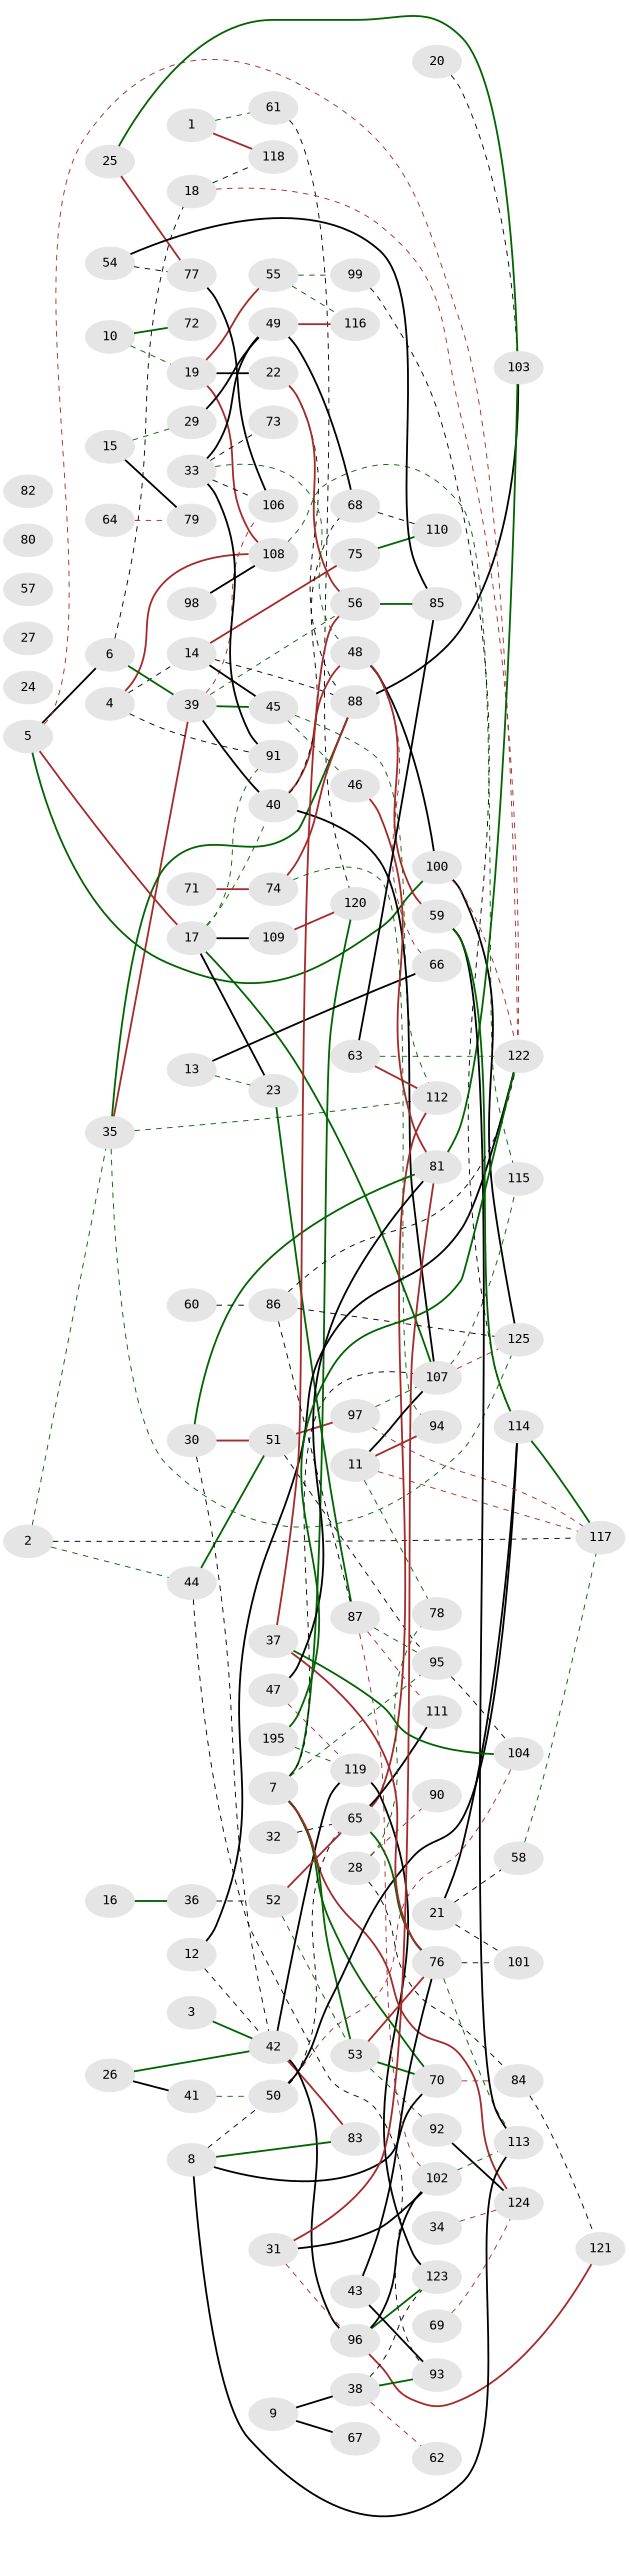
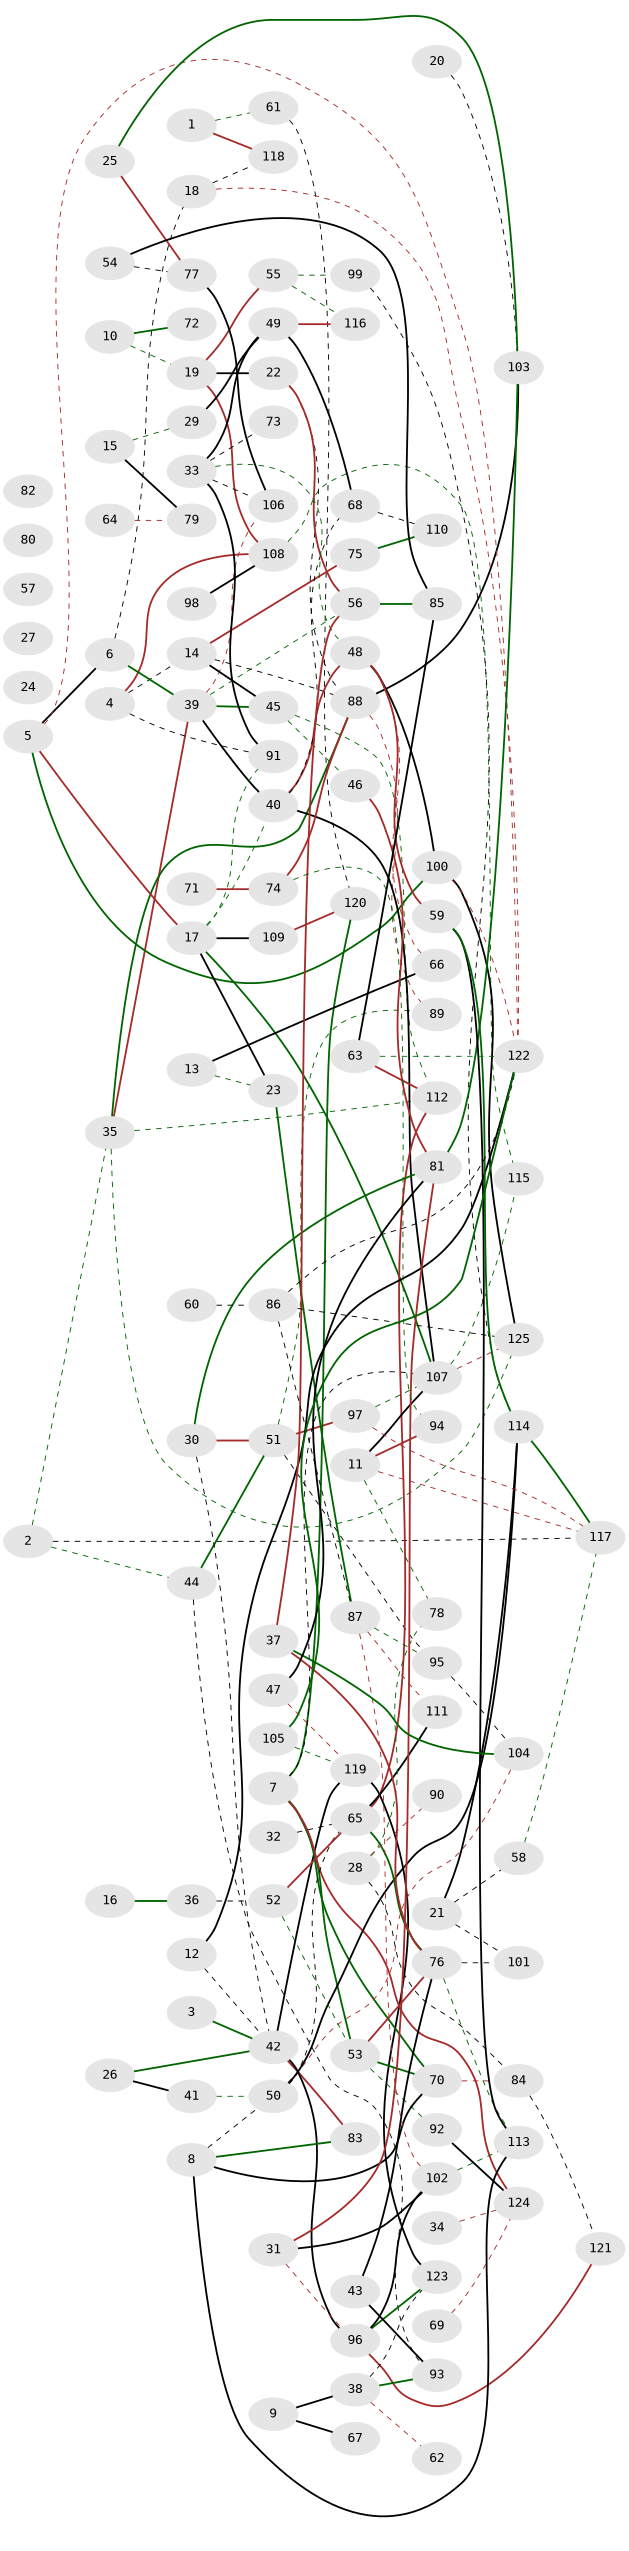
  graph {
    fontname="DejaVu Sans Mono"
    rankdir=LR
    node [color=gray90 fontname="DejaVu Sans Mono" style=filled]
    edge [color=black fontname="DejaVu Sans Mono" style=bold]
    1
    61
    118
    120
    2
    35
    44
    117
    39
    88
    112
    125
    51
    93
    3
    42
    83
    96
    119
    4
    14
    91
    108
    45
    75
    115
    5
    6
    17
    100
    122
    18
    107
    23
    40
    109
    56
    106
    7
    53
    70
    95
    124
    76
    92
    84
    104
    8
    50
    113
    114
    65
    9
    38
    67
    62
    123
    10
    19
    72
    22
    55
    11
    78
    94
    12
    13
    66
    87
    46
    110
    103
+   89
    15
    29
    79
    49
    16
    36
    52
    48
    68
    116
    99
    20
    21
    58
    101
    85
    102
    111
    24
    25
    77
    26
    41
    27
    28
    90
    121
    30
    81
    97
    31
    32
    33
    73
    59
    34
    37
    43
    47
    54
    57
    60
    86
    63
    64
    69
    71
    74
    80
    82
    98
-   105 [label=195]
+   105
    1 -- 61 [color=darkgreen style=dashed]
    1 -- 118 [color=brown]
    61 -- 120 [style=dashed]
    2 -- 35 [color=darkgreen style=dashed]
    2 -- 44 [color=darkgreen style=dashed]
    2 -- 117 [style=dashed]
    35 -- 39 [color=brown]
    35 -- 88 [color=darkgreen]
    35 -- 112 [color=darkgreen style=dashed]
    35 -- 125 [color=darkgreen style=dashed]
    44 -- 51 [color=darkgreen]
    44 -- 93 [style=dashed]
    39 -- 45 [color=darkgreen]
    39 -- 40
    39 -- 56 [color=darkgreen style=dashed]
    39 -- 106 [color=brown style=dashed]
    88 -- 103
+   88 -- 89 [color=brown style=dashed]
    51 -- 95 [style=dashed]
+   51 -- 89 [color=darkgreen style=dashed]
    51 -- 97 [color=brown]
    3 -- 42 [color=darkgreen]
    42 -- 83 [color=brown]
    42 -- 96
    42 -- 119
    96 -- 123 [color=darkgreen]
    96 -- 102
    96 -- 121 [color=brown]
    119 -- 123
    4 -- 14 [style=dashed]
    4 -- 91 [style=dashed]
    4 -- 108 [color=brown]
    14 -- 88 [style=dashed]
    14 -- 45
    14 -- 75 [color=brown]
    108 -- 115 [color=darkgreen style=dashed]
    45 -- 112 [color=darkgreen style=dashed]
    45 -- 46 [color=darkgreen style=dashed]
    75 -- 110 [color=darkgreen]
    5 -- 6
    5 -- 17 [color=brown]
    5 -- 100 [color=darkgreen]
    5 -- 122 [color=brown style=dashed]
    6 -- 39 [color=darkgreen]
    6 -- 18 [style=dashed]
    17 -- 91 [color=darkgreen style=dashed]
    17 -- 107 [color=darkgreen]
    17 -- 23
    17 -- 40 [color=darkgreen style=dashed]
    17 -- 109
    100 -- 125
    100 -- 122 [color=brown style=dashed]
    18 -- 118 [style=dashed]
    18 -- 122 [color=brown style=dashed]
    107 -- 125 [color=brown style=dashed]
    107 -- 115 [color=darkgreen style=dashed]
    23 -- 87 [color=darkgreen]
    40 -- 107
    40 -- 48 [color=brown]
    40 -- 68 [style=dashed]
    109 -- 120 [color=brown]
    56 -- 85 [color=darkgreen]
    7 -- 120 [color=darkgreen]
    7 -- 107 [style=dashed]
    7 -- 53 [color=darkgreen]
    7 -- 70 [color=darkgreen]
-   7 -- 95 [color=darkgreen style=dashed]
    7 -- 124 [color=brown]
    53 -- 70 [color=darkgreen]
    53 -- 76 [color=brown]
    53 -- 92 [color=darkgreen style=dashed]
    70 -- 84 [color=brown style=dashed]
    95 -- 104 [style=dashed]
    76 -- 113 [color=darkgreen style=dashed]
    76 -- 101 [style=dashed]
    92 -- 124
    84 -- 121 [style=dashed]
    8 -- 83 [color=darkgreen]
    8 -- 70
    8 -- 50 [style=dashed]
    8 -- 113
    50 -- 104 [color=brown style=dashed]
    50 -- 114
    50 -- 65 [style=dashed]
    114 -- 117 [color=darkgreen]
    65 -- 112 [color=brown]
    65 -- 76 [color=darkgreen]
    65 -- 111
    9 -- 38
    9 -- 67
    38 -- 93 [color=darkgreen]
    38 -- 62 [color=brown style=dashed]
    38 -- 123 [style=dashed]
    10 -- 19 [color=darkgreen style=dashed]
    10 -- 72 [color=darkgreen]
    19 -- 108 [color=brown]
    19 -- 22
    19 -- 55 [color=brown]
    22 -- 88 [style=dashed]
    22 -- 56 [color=brown]
    55 -- 116 [color=darkgreen style=dashed]
    55 -- 99 [color=darkgreen style=dashed]
    11 -- 117 [color=brown style=dashed]
    11 -- 107
    11 -- 78 [color=darkgreen style=dashed]
    11 -- 94 [color=brown]
    12 -- 42 [style=dashed]
    12 -- 122
    13 -- 23 [color=darkgreen style=dashed]
    13 -- 66
    87 -- 95 [color=darkgreen style=dashed]
    87 -- 102 [color=brown style=dashed]
    87 -- 111 [color=brown style=dashed]
    46 -- 81 [color=brown]
    15 -- 29 [color=darkgreen style=dashed]
    15 -- 79
    29 -- 49
    49 -- 68
    49 -- 116 [color=brown]
    16 -- 36 [color=darkgreen]
    36 -- 52 [style=dashed]
    52 -- 53 [color=darkgreen style=dashed]
    52 -- 65 [color=brown]
    48 -- 100
    48 -- 66 [color=brown style=dashed]
    48 -- 59 [color=brown]
    68 -- 110 [style=dashed]
    99 -- 114 [style=dashed]
    20 -- 103 [style=dashed]
    21 -- 114
    21 -- 58 [style=dashed]
    21 -- 101 [style=dashed]
    58 -- 117 [color=darkgreen style=dashed]
    102 -- 113 [color=darkgreen style=dashed]
    25 -- 103 [color=darkgreen]
    25 -- 77 [color=brown]
    77 -- 106
    26 -- 42 [color=darkgreen]
    26 -- 41
    41 -- 50 [color=darkgreen style=dashed]
    28 -- 84 [style=dashed]
    28 -- 78 [color=darkgreen style=dashed]
    28 -- 90 [color=brown style=dashed]
    30 -- 51 [color=brown]
    30 -- 42 [style=dashed]
    30 -- 81 [color=darkgreen]
    81 -- 103 [color=darkgreen]
    97 -- 117 [color=brown style=dashed]
    97 -- 107 [color=darkgreen style=dashed]
    31 -- 96 [color=brown style=dashed]
    31 -- 102
    31 -- 81 [color=brown]
    32 -- 65 [style=dashed]
    33 -- 91
    33 -- 106 [style=dashed]
    33 -- 49
    33 -- 48 [color=darkgreen style=dashed]
    33 -- 73 [style=dashed]
    59 -- 113
    59 -- 114 [color=darkgreen]
    34 -- 124 [color=brown style=dashed]
    37 -- 56 [color=brown]
    37 -- 76 [color=brown]
    37 -- 104 [color=darkgreen]
    43 -- 93
    43 -- 76
    47 -- 119 [color=brown style=dashed]
    47 -- 81
    54 -- 85
    54 -- 77 [style=dashed]
    60 -- 86 [style=dashed]
    86 -- 125 [style=dashed]
    86 -- 122 [style=dashed]
    86 -- 87 [style=dashed]
    63 -- 112 [color=brown]
    63 -- 122 [color=darkgreen style=dashed]
    63 -- 85
    64 -- 79 [color=brown style=dashed]
    69 -- 124 [color=brown style=dashed]
    71 -- 74 [color=brown]
    74 -- 88 [color=brown]
    74 -- 94 [color=darkgreen style=dashed]
    98 -- 108
    105 -- 119 [color=darkgreen style=dashed]
    105 -- 122 [color=darkgreen]
  }
